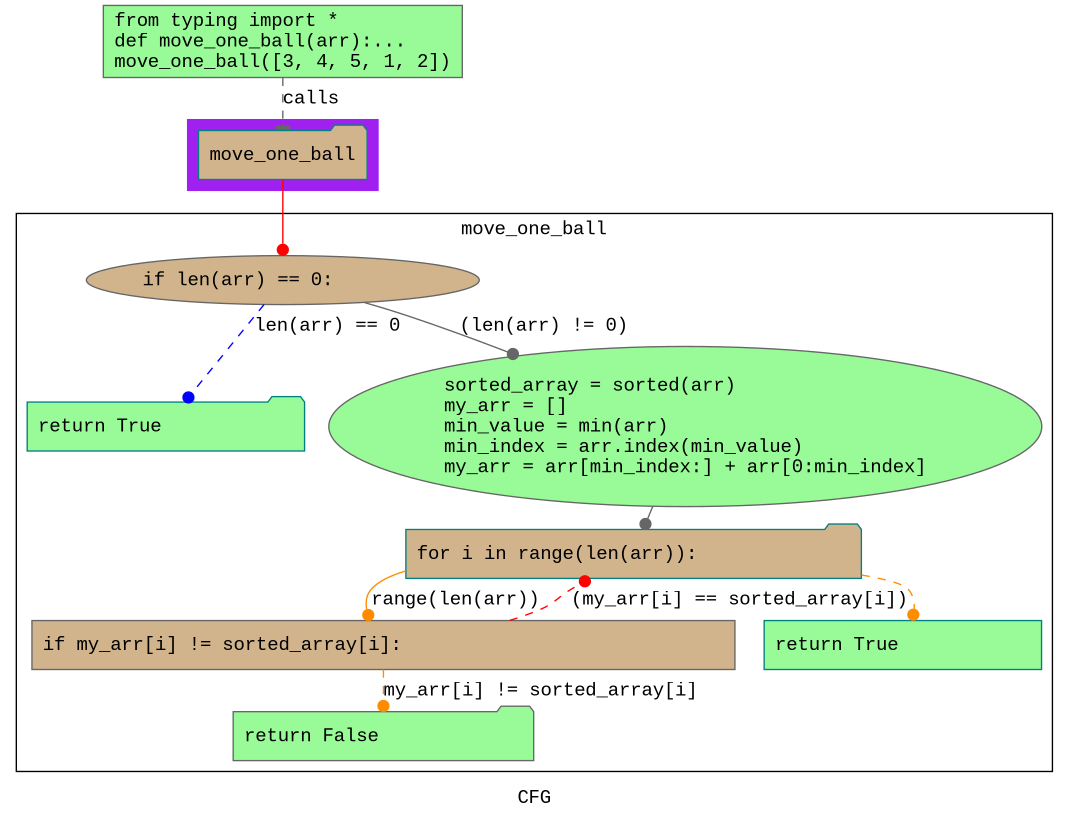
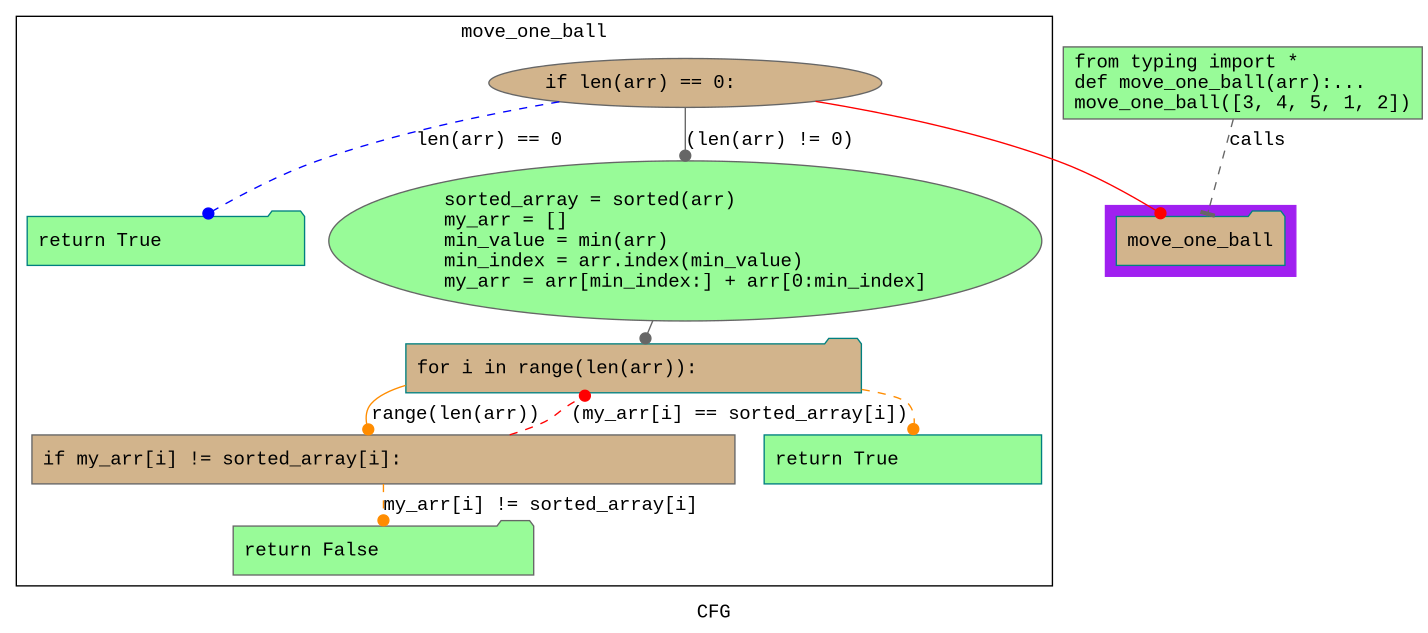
  digraph {
    compound=True
    fontname="Liberation Mono"
    label=CFG
    pack=False
    rankdir=TB
    ranksep=0.02
    node [color=gray40 fillcolor=palegreen fontname="Liberation Mono" shape=folder style="filled,solid"]
    edge [arrowhead=dot color=gray40 fontname="Liberation Mono" style=dashed]
    n1 [color=teal fillcolor=tan height=0.5 label=move_one_ball linenum="[16]" style=filled width=1.7222]
    n2 [fillcolor=tan height=0.5 label="if len(arr) == 0:\l" linenum="[3]" shape=ellipse width=4.0085]
    n3 [color=teal height=0.5 label="return True\l" linenum="[4]" width=2.8323]
    n4 [height=1.1528 label="sorted_array = sorted(arr)\lmy_arr = []\lmin_value = min(arr)\lmin_index = arr.index(min_value)\lmy_arr = arr[min_index:] + arr[0:min_index]\l" linenum="[5, 6, 8, 9, 10]" shape=ellipse width=5.1528]
    n5 [color=teal fillcolor=tan height=0.5 label="for i in range(len(arr)):\l" linenum="[11]" width=4.6489]
    n6 [fillcolor=tan height=0.5 label="if my_arr[i] != sorted_array[i]:\l" linenum="[12]" shape=box width=7.1745]
    n7 [color=teal height=0.5 label="return True\l" linenum="[14]" shape=box width=2.8323]
    n8 [height=0.5 label="return False\l" linenum="[13]" width=3.0706]
    n9 [height=0.73611 label="from typing import *\ldef move_one_ball(arr):...\lmove_one_ball([3, 4, 5, 1, 2])\l" linenum="[1]" shape=box width=3.6667]
    subgraph cluster_1 {
      label=move_one_ball
      n2
      n3
      n4
      n5
      n6
      n7
      n8
      subgraph cluster_2 {
        color=purple
        compound=true
        label=""
        shape=tab
        style=filled
      }
      subgraph cluster_3 {
        color=purple
        compound=true
        label=""
        shape=tab
        style=filled
      }
      subgraph cluster_4 {
        color=purple
        compound=true
        label=""
        shape=tab
        style=filled
      }
    }
    subgraph cluster_5 {
      color=purple
      compound=true
      label=""
      shape=tab
      style=filled
      n1
    }
-   n1 -> n2 [color=red style=solid]
+   n2 -> n1 [color=red style=solid]
    n2 -> n3 [color=blue label="len(arr) == 0"]
    n2 -> n4 [label="(len(arr) != 0)" style=solid]
    n4 -> n5 [style=solid]
    n5 -> n6 [color=darkorange label="range(len(arr))" style=solid]
    n5 -> n7 [color=darkorange]
    n6 -> n5 [color=red label="(my_arr[i] == sorted_array[i])"]
    n6 -> n8 [color=darkorange label="my_arr[i] != sorted_array[i]"]
    n9 -> n1 [arrowhead=tee label=calls]
  }
